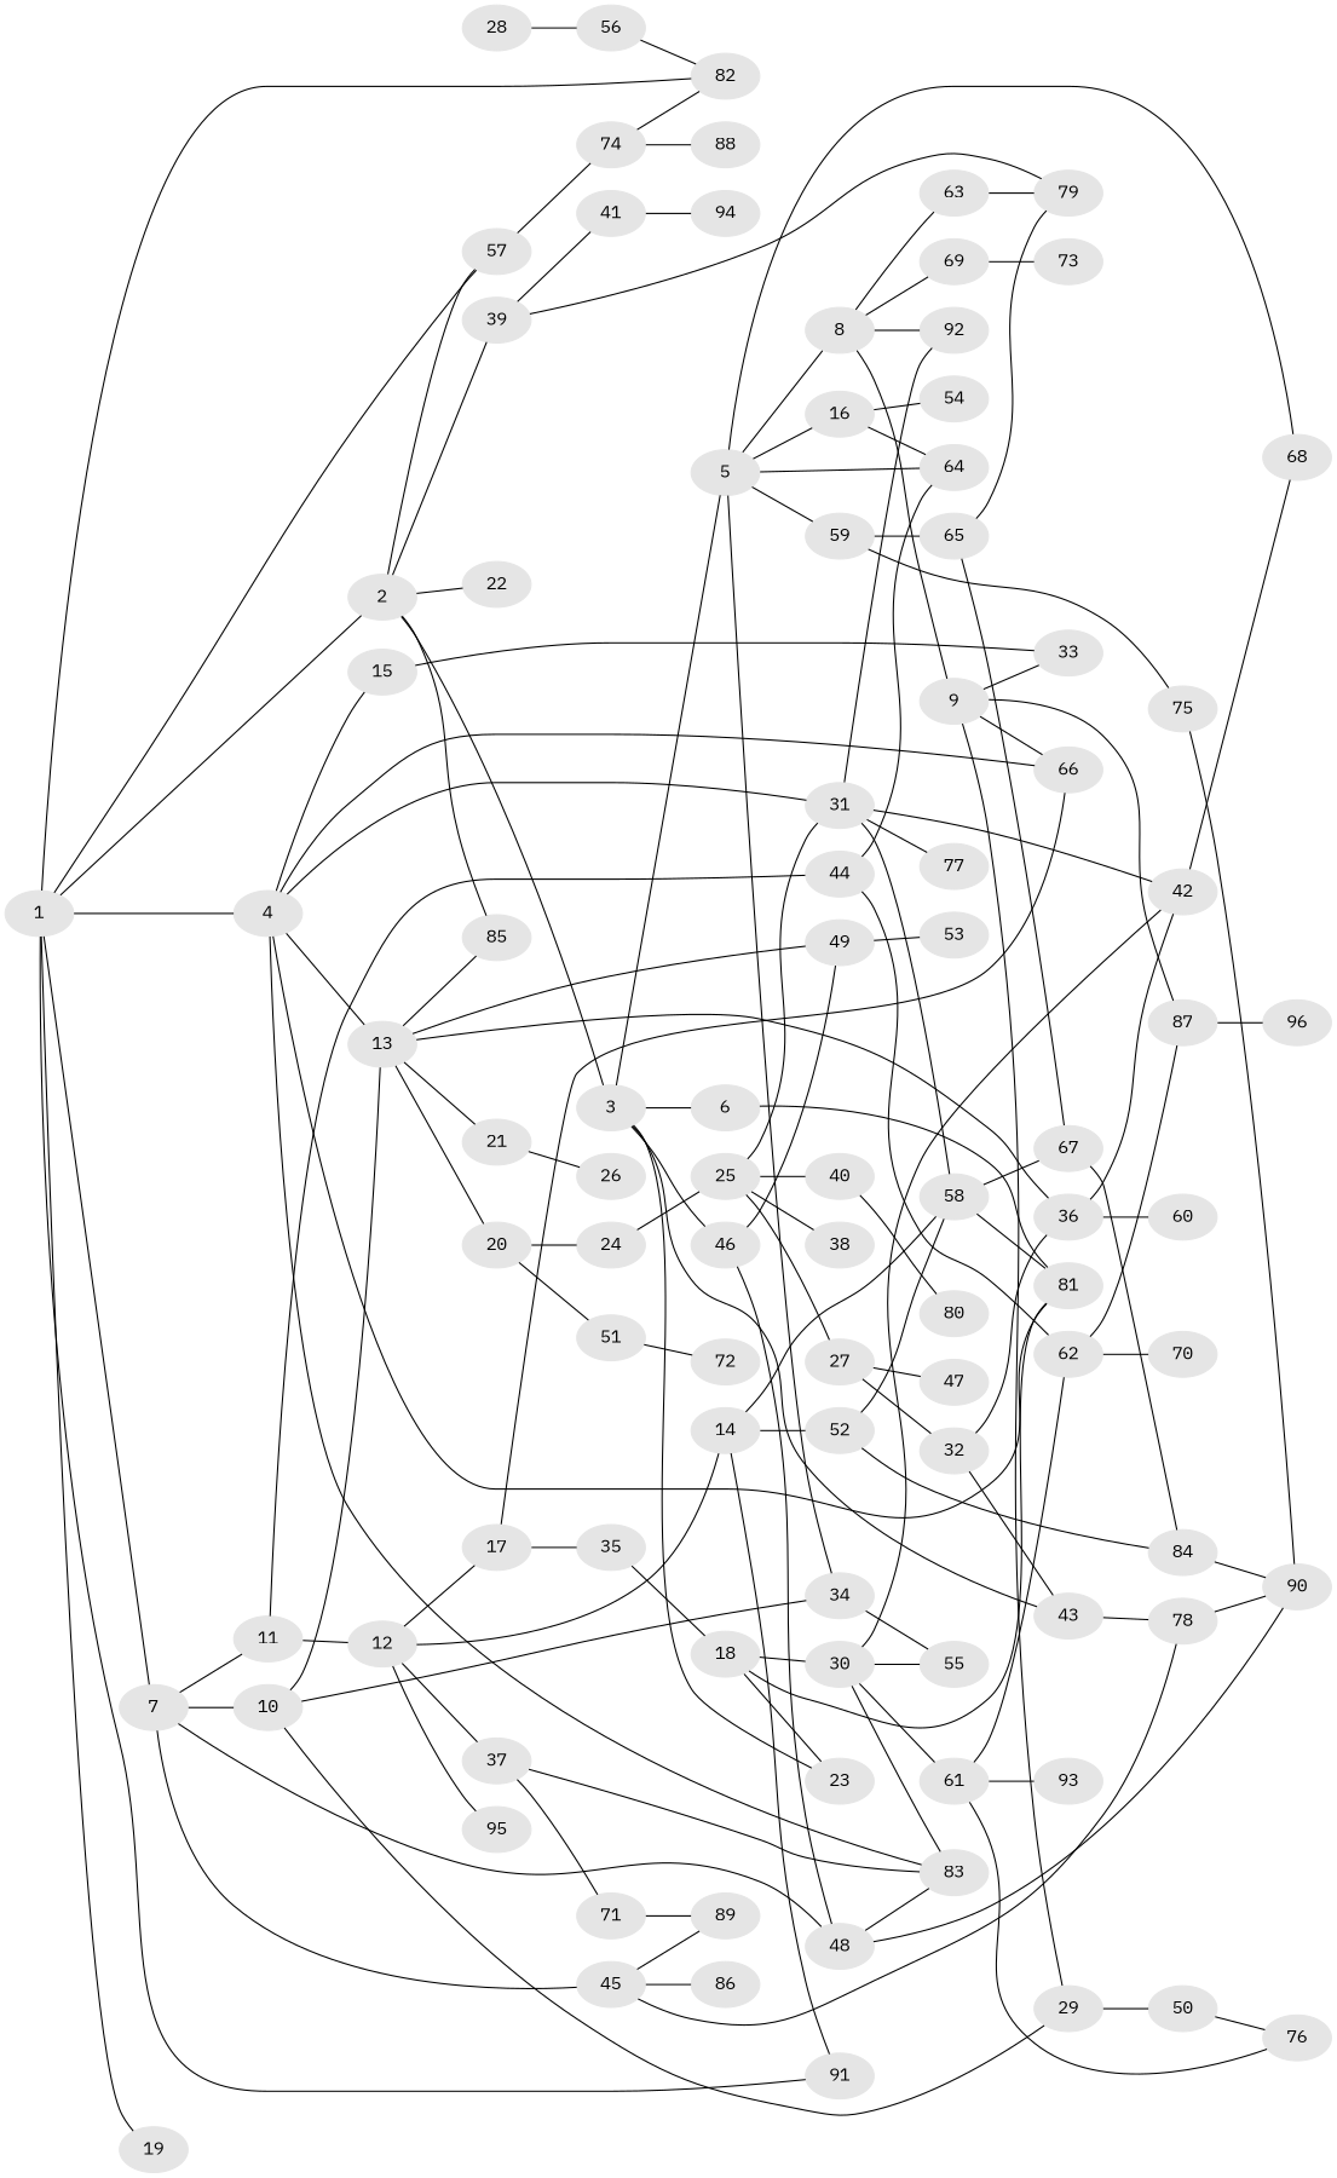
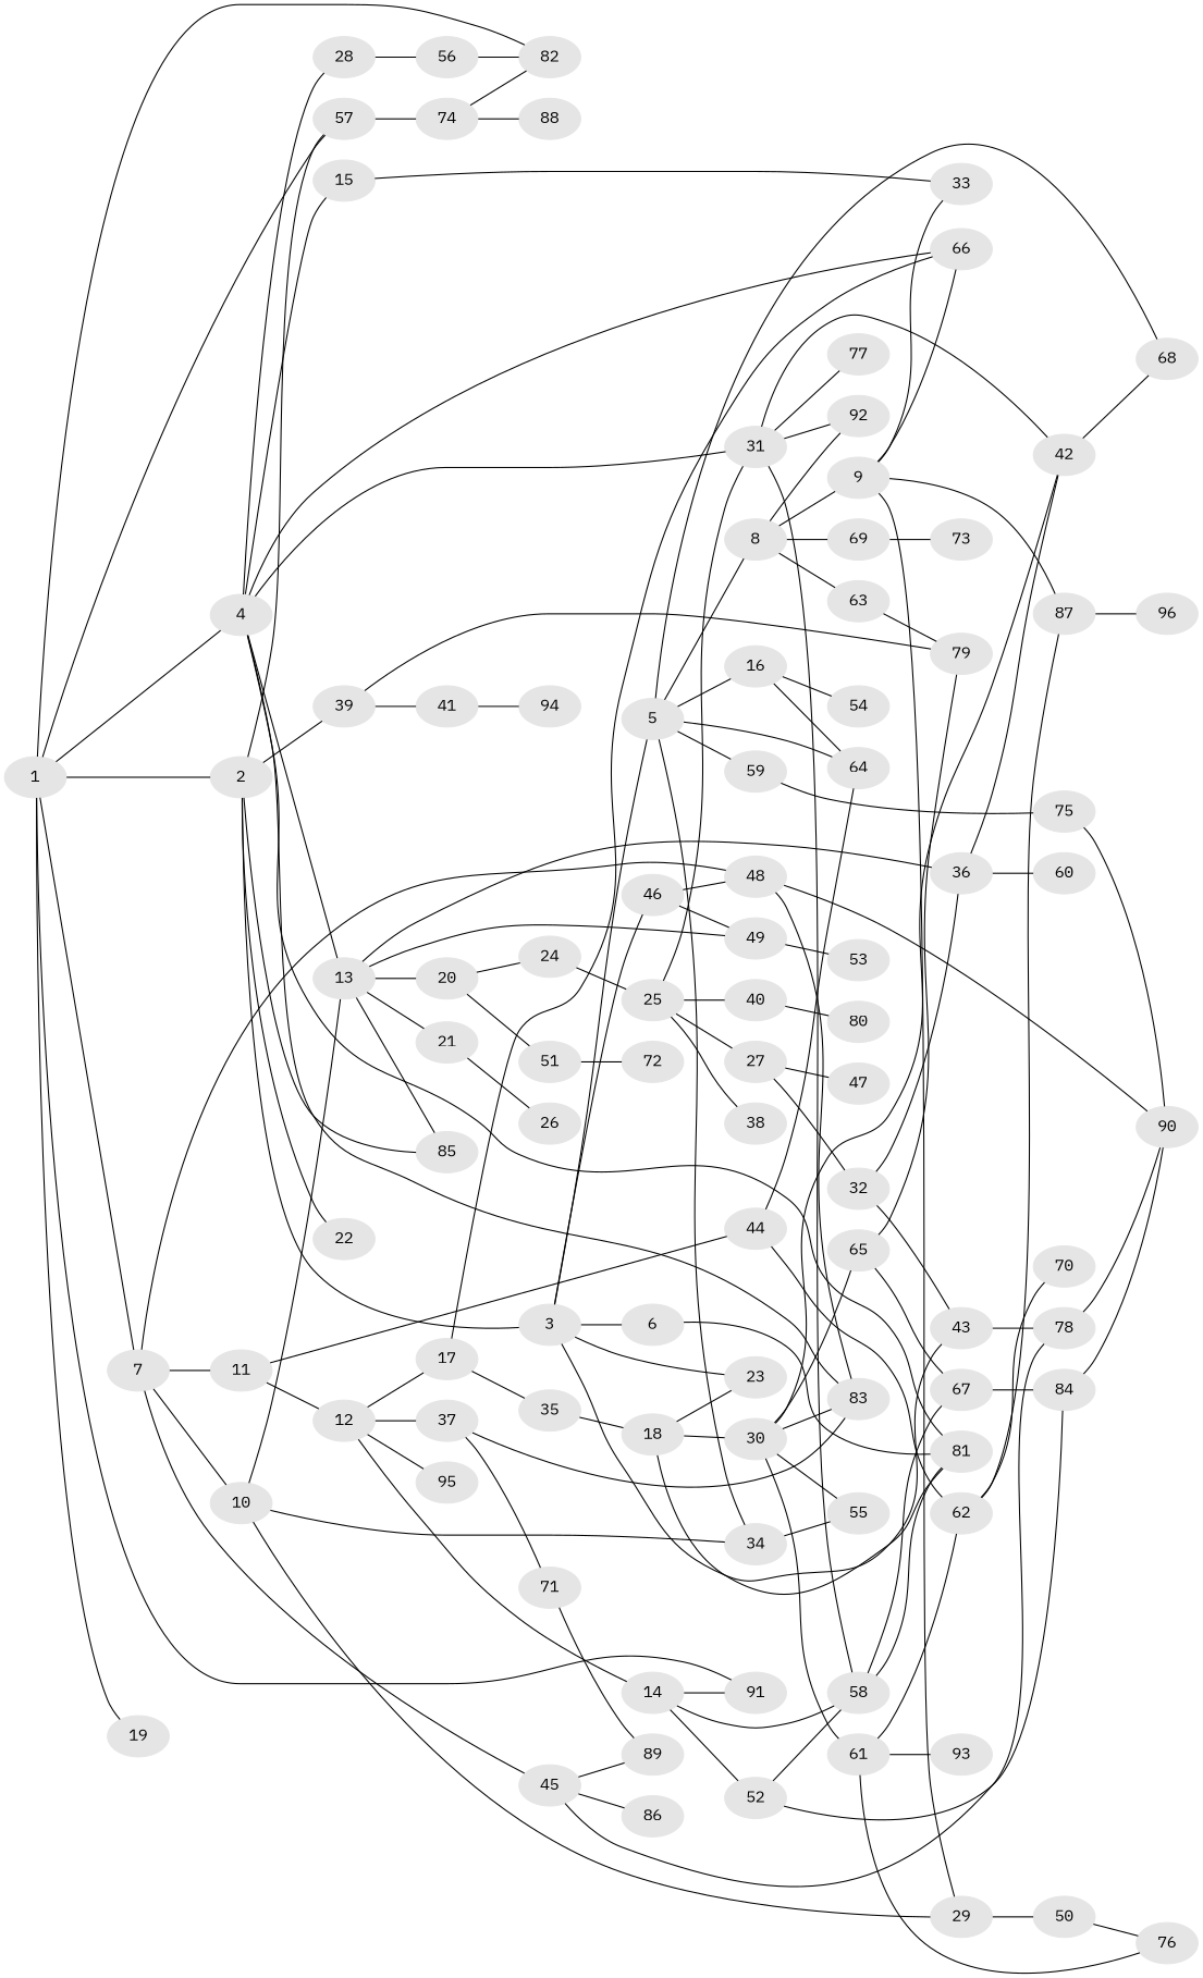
  graph {
    fontname="IBM Plex Mono"
    rankdir=LR
    node [color=gray90 fontname="IBM Plex Mono" style=filled]
    edge [fontname="IBM Plex Mono"]
    1
    2
    4
    7
    19
    57
    82
    91
    3
    22
    39
    85
    31
    13
    15
    28
    66
    81
    83
    10
    11
    45
    48
    92
    58
    42
    77
    74
    5
    6
    23
    43
    46
    41
    79
    8
    16
    34
    59
    64
    68
    78
    49
    20
    21
    36
    33
    56
    9
    63
    69
    54
    55
    65
    75
    29
    12
    44
    86
    89
    90
    87
    73
    50
    96
    14
    17
    37
    95
    62
    52
    35
    71
    24
    51
    26
    60
    53
    84
    67
    18
    30
    61
    25
    72
    27
    38
    40
    32
    47
    80
    76
    93
    94
    70
    88
    1 -- 2
    1 -- 4
    1 -- 7
    1 -- 19
    1 -- 57
    1 -- 82
    1 -- 91
    2 -- 57
    2 -- 3
    2 -- 22
    2 -- 39
    2 -- 85
    4 -- 31
    4 -- 13
    4 -- 15
+   4 -- 28
    4 -- 66
    4 -- 81
    4 -- 83
    7 -- 10
    7 -- 11
    7 -- 45
    7 -- 48
    57 -- 74
    3 -- 5
    3 -- 6
    3 -- 23
    3 -- 43
    3 -- 46
    39 -- 41
    39 -- 79
    31 -- 92
    31 -- 58
    31 -- 42
    31 -- 77
    13 -- 85
    13 -- 49
    13 -- 20
    13 -- 21
    13 -- 36
    15 -- 33
    28 -- 56
    10 -- 13
    10 -- 34
    10 -- 29
    11 -- 12
    11 -- 44
    45 -- 78
    45 -- 86
    45 -- 89
    48 -- 83
    48 -- 90
    58 -- 81
    58 -- 67
    42 -- 68
    74 -- 82
    74 -- 88
    5 -- 8
    5 -- 16
    5 -- 34
    5 -- 59
    5 -- 64
    5 -- 68
    6 -- 81
    43 -- 78
    46 -- 48
    46 -- 49
    41 -- 94
    8 -- 92
    8 -- 9
    8 -- 63
    8 -- 69
    16 -- 64
    16 -- 54
    34 -- 55
-   59 -- 65
+   30 -- 65
    59 -- 75
    78 -- 90
    49 -- 53
    20 -- 24
    20 -- 51
    21 -- 26
    36 -- 42
    36 -- 60
    56 -- 82
    9 -- 66
    9 -- 33
    9 -- 29
    9 -- 87
    63 -- 79
    69 -- 73
    65 -- 79
    65 -- 67
    75 -- 90
    29 -- 50
    12 -- 14
    12 -- 17
    12 -- 37
    12 -- 95
    44 -- 64
    44 -- 62
    87 -- 96
    50 -- 76
    14 -- 91
    14 -- 58
    14 -- 52
    17 -- 66
    17 -- 35
    37 -- 83
    37 -- 71
    62 -- 87
    62 -- 70
    52 -- 58
    52 -- 84
    35 -- 18
    71 -- 89
    24 -- 25
    51 -- 72
    84 -- 90
    67 -- 84
    18 -- 81
    18 -- 23
    18 -- 30
    30 -- 83
    30 -- 42
    30 -- 55
    30 -- 61
    61 -- 62
    61 -- 76
    61 -- 93
    25 -- 31
    25 -- 27
    25 -- 38
    25 -- 40
    27 -- 32
    27 -- 47
    40 -- 80
    32 -- 43
    32 -- 36
  }
